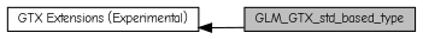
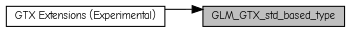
  digraph {
    rankdir=LR
    fontname="Comic Neue"
    node [color=black fontname="Comic Neue" fontsize=10 shape=box style=filled]
    n1 [fillcolor=white height=0.2 label="GTX Extensions (Experimental)" width=0.4]
    n2 [fillcolor=grey75 fontcolor=black height=0.2 label=GLM_GTX_std_based_type width=0.4]
-   n1 -> n2 [dir=back fontname="Comic Neue" fontsize=10 labelfontname=Helvetica labelfontsize=10 shape=plaintext style=solid]
+   n2 -> n1 [dir=back fontname="Comic Neue" fontsize=10 labelfontname=Helvetica labelfontsize=10 shape=plaintext style=solid]
  }
